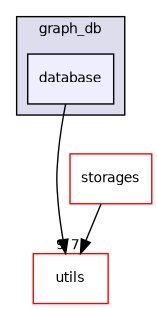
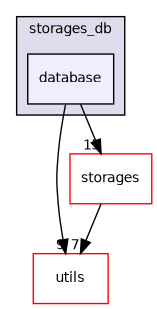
  digraph {
    compound=true
    node [fillcolor=white fontname=Helvetica fontsize=10 shape=box style=filled color=red]
    edge [labeldistance=1.5 labelfontname=Helvetica labelfontsize=10]
    n1 [fillcolor="#eeeeff" label=database pencolor=black color=""]
    n2 [label=utils]
    n3 [label=storages]
    subgraph cluster_1 {
      bgcolor="#ddddee"
      fontname=Helvetica
      fontsize=10
-     label=graph_db
+     label=storages_db
      pencolor=black
      n1
    }
    n1 -> n2 [headlabel=9]
+   n1 -> n3 [headlabel=15]
    n3 -> n2 [headlabel=7]
  }
